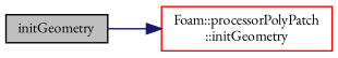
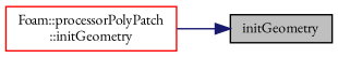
  digraph {
    rankdir=LR
    fontname="EB Garamond"
    node [fontname="EB Garamond" fontsize=10 shape=record]
    n1 [color=black fillcolor=grey75 fontcolor=black height=0.2 label=initGeometry style=filled width=0.4]
    n2 [color=red height=0.2 label="Foam::processorPolyPatch\l::initGeometry" width=0.4]
-   n1 -> n2 [color=midnightblue fontname="EB Garamond" fontsize=10 labelfontname=Helvetica labelfontsize=10 style=solid]
+   n2 -> n1 [color=midnightblue fontname="EB Garamond" fontsize=10 labelfontname=Helvetica labelfontsize=10 style=solid]
  }
